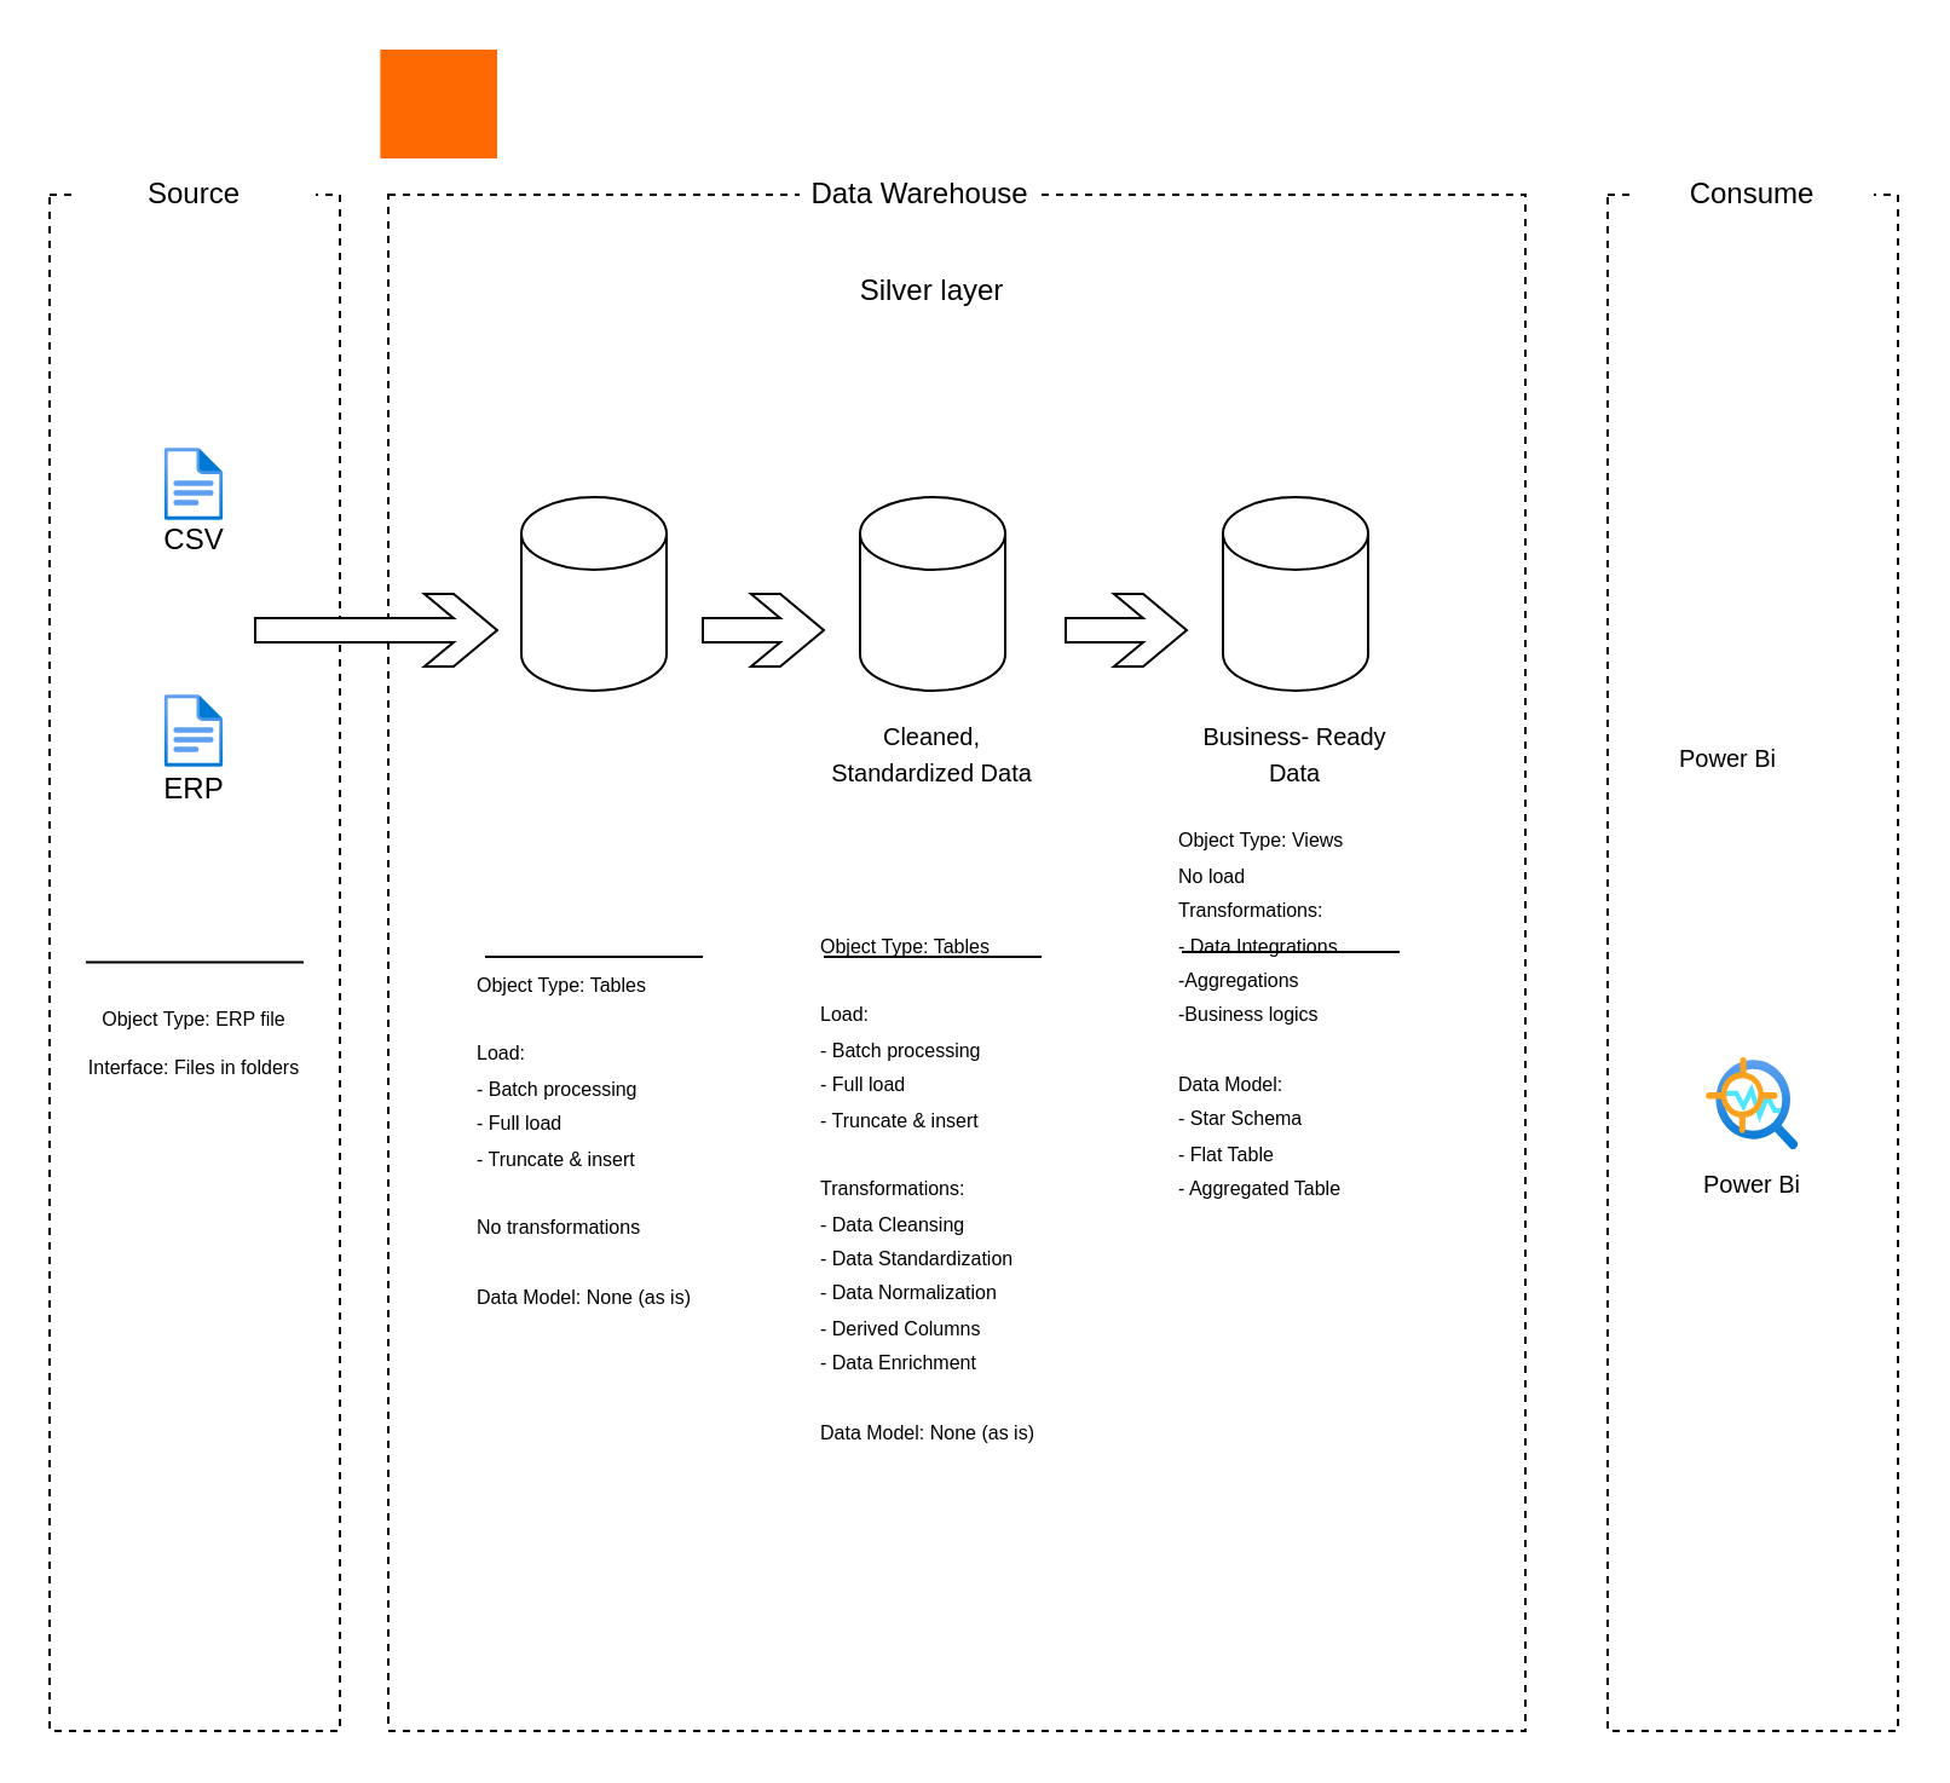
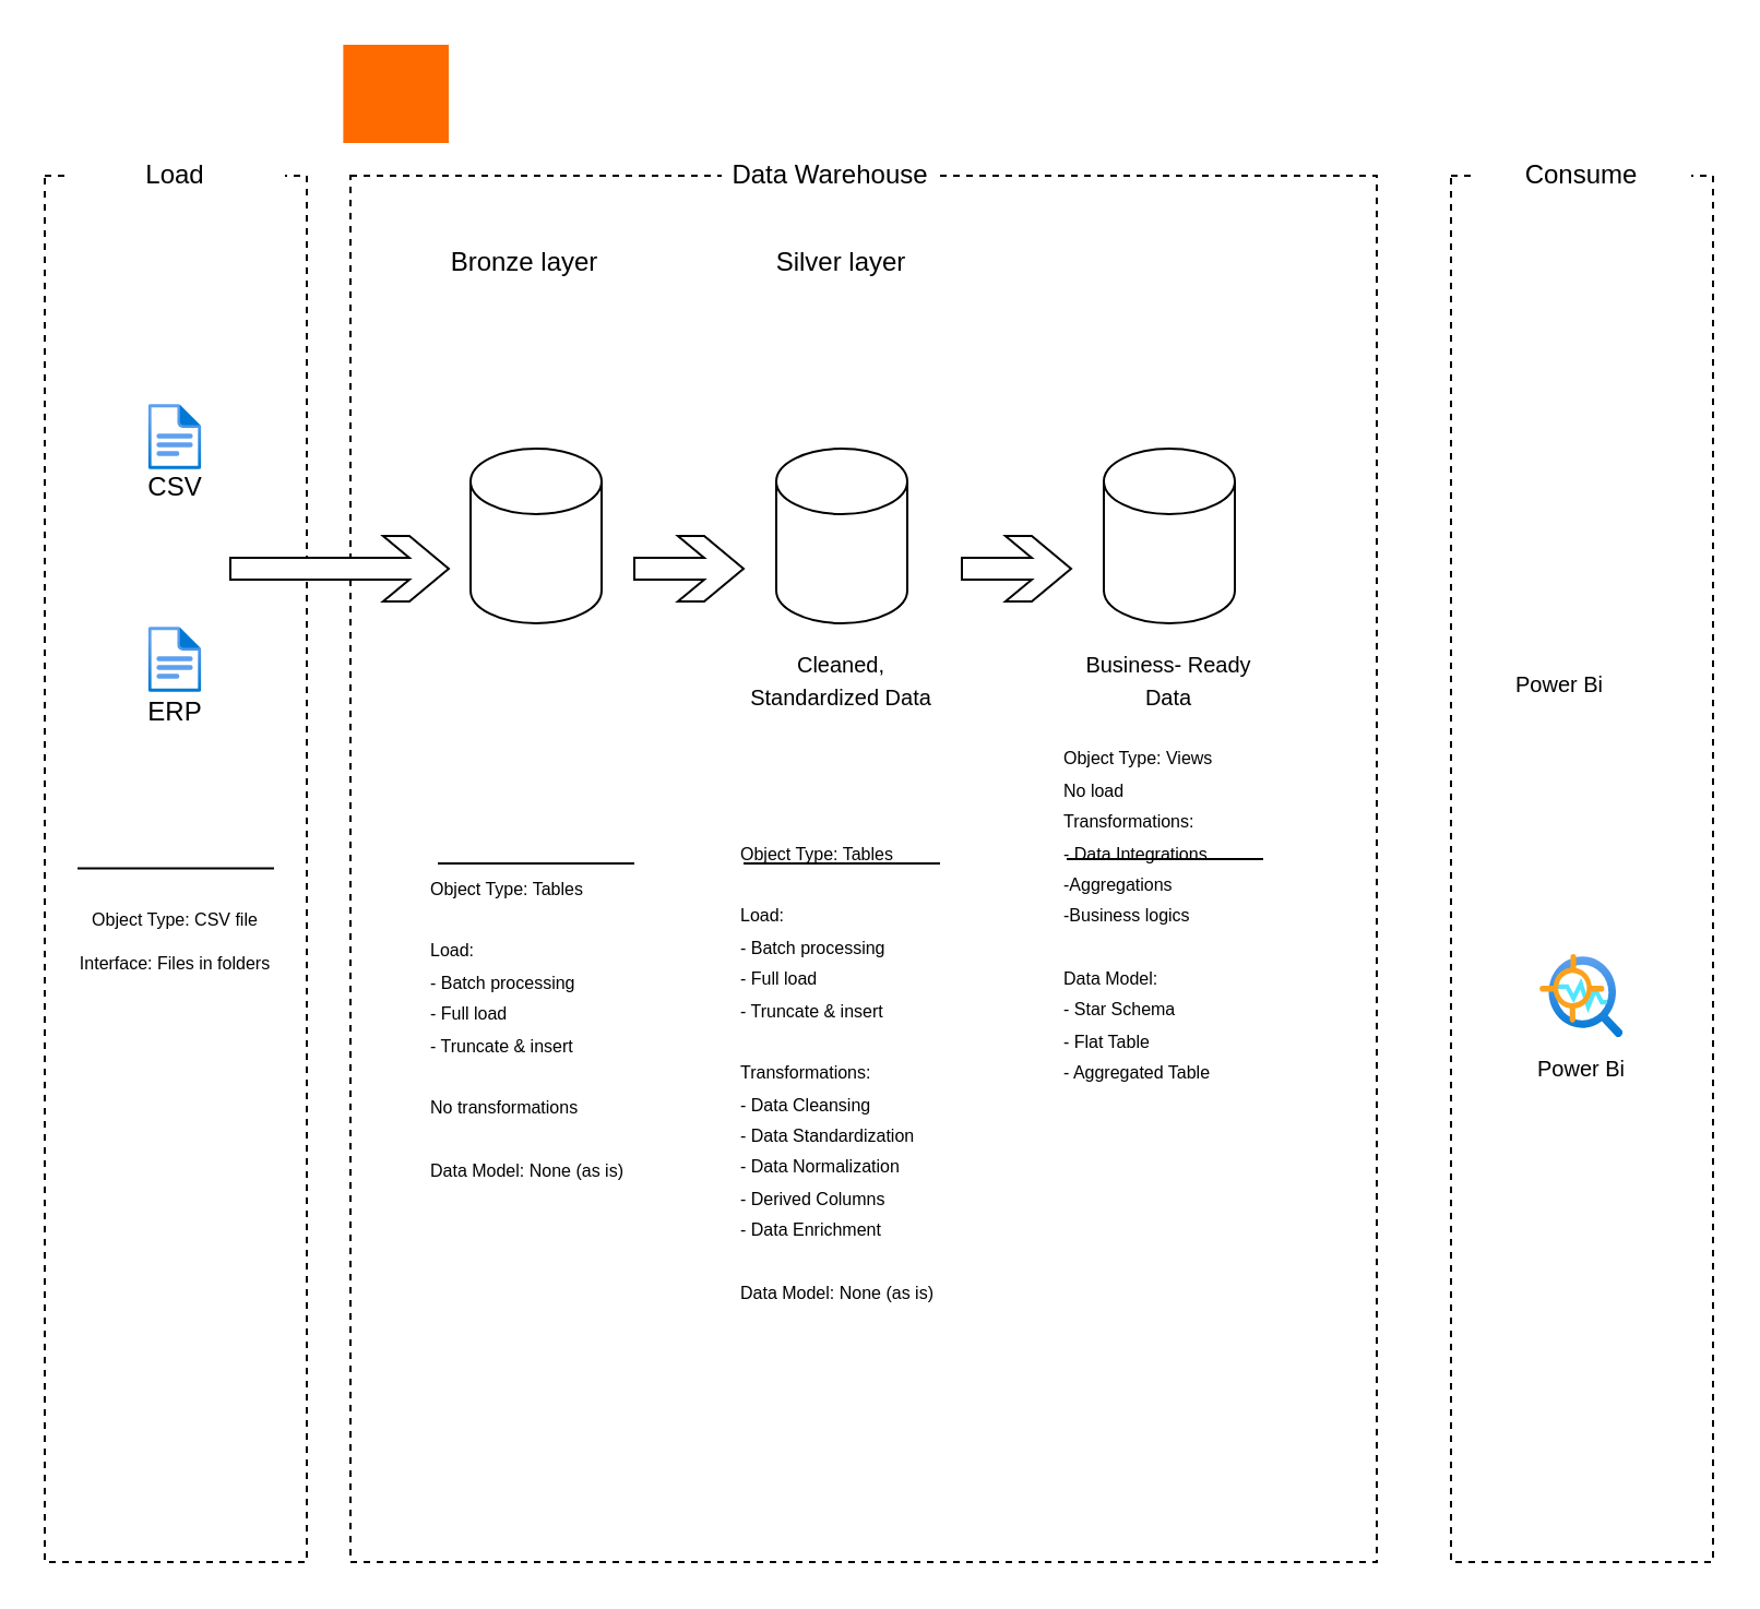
  <mxCell id="0" />
  <mxCell id="1" parent="0" />
  <mxCell id="2" value="" style="rounded=0;whiteSpace=wrap;html=1;fillColor=none;dashed=1;strokeColor=light-dark(#000000,#E6E6E6);" vertex="1" parent="1"><mxGeometry x="20" y="80" width="120" height="635" as="geometry" /></mxCell>
- <mxCell id="3" value="Source" style="rounded=0;whiteSpace=wrap;html=1;strokeColor=none;fillColor=default;" vertex="1" parent="1"><mxGeometry x="30" y="65" width="100" height="30" as="geometry" /></mxCell>
+ <mxCell id="3" value="Load" style="rounded=0;whiteSpace=wrap;html=1;strokeColor=none;fillColor=default;" vertex="1" parent="1"><mxGeometry x="30" y="65" width="100" height="30" as="geometry" /></mxCell>
  <mxCell id="4" value="" style="rounded=0;whiteSpace=wrap;html=1;fillColor=none;dashed=1;strokeColor=light-dark(#000000,#E6E6E6);" vertex="1" parent="1"><mxGeometry x="160" y="80" width="470" height="635" as="geometry" /></mxCell>
  <mxCell id="5" value="Data Warehouse" style="rounded=0;whiteSpace=wrap;html=1;strokeColor=none;fillColor=default;" vertex="1" parent="1"><mxGeometry x="330" y="65" width="100" height="30" as="geometry" /></mxCell>
  <mxCell id="6" value="" style="rounded=0;whiteSpace=wrap;html=1;fillColor=none;dashed=1;strokeColor=light-dark(#000000,#E6E6E6);" vertex="1" parent="1"><mxGeometry x="664" y="80" width="120" height="635" as="geometry" /></mxCell>
  <mxCell id="7" value="Consume" style="rounded=0;whiteSpace=wrap;html=1;strokeColor=none;fillColor=default;" vertex="1" parent="1"><mxGeometry x="674" y="65" width="100" height="30" as="geometry" /></mxCell>
+ <mxCell id="8" value="&lt;font style=&quot;color: light-dark(rgb(0, 0, 0), rgb(0, 0, 0));&quot;&gt;Bronze layer&lt;/font&gt;" style="rounded=0;whiteSpace=wrap;html=1;strokeColor=none;fillColor=light-dark(#FFFFFF,#FFB570);" vertex="1" parent="1"><mxGeometry x="190" y="105" width="100" height="30" as="geometry" /></mxCell>
  <mxCell id="9" value="" style="rounded=0;whiteSpace=wrap;html=1;fillColor=none;dashed=1;strokeColor=light-dark(#FFFFFF,#FFB570);" vertex="1" parent="1"><mxGeometry x="180" y="145" width="130" height="550" as="geometry" /></mxCell>
  <mxCell id="10" value="&lt;font style=&quot;color: light-dark(rgb(0, 0, 0), rgb(0, 0, 0));&quot;&gt;Silver layer&lt;/font&gt;" style="rounded=0;whiteSpace=wrap;html=1;strokeColor=none;fillColor=light-dark(#FFFFFF,#C9ADA7);" vertex="1" parent="1"><mxGeometry x="335" y="105" width="100" height="30" as="geometry" /></mxCell>
  <mxCell id="11" value="" style="rounded=0;whiteSpace=wrap;html=1;fillColor=none;dashed=1;strokeColor=light-dark(#FFFFFF,#C9ADA7);" vertex="1" parent="1"><mxGeometry x="320" y="145" width="130" height="550" as="geometry" /></mxCell>
  <mxCell id="12" value="" style="rounded=0;whiteSpace=wrap;html=1;fillColor=none;dashed=1;strokeColor=light-dark(#FFFFFF,#FFB703);" vertex="1" parent="1"><mxGeometry x="470" y="145" width="130" height="550" as="geometry" /></mxCell>
  <mxCell id="13" style="edgeStyle=orthogonalEdgeStyle;rounded=0;orthogonalLoop=1;jettySize=auto;html=1;exitX=0.5;exitY=1;exitDx=0;exitDy=0;" edge="1" parent="1" source="10" target="10"><mxGeometry relative="1" as="geometry" /></mxCell>
  <mxCell id="14" value="CSV" style="rounded=0;whiteSpace=wrap;html=1;strokeColor=none;fillColor=none;" vertex="1" parent="1"><mxGeometry x="54.99" y="218" width="50" height="10" as="geometry" /></mxCell>
  <mxCell id="15" value="ERP" style="rounded=0;whiteSpace=wrap;html=1;strokeColor=none;fillColor=none;" vertex="1" parent="1"><mxGeometry x="30" y="321" width="100" height="10" as="geometry" /></mxCell>
- <mxCell id="16" value="&lt;font style=&quot;font-size: 8px;&quot;&gt;Object Type: ERP file&lt;/font&gt;" style="rounded=0;whiteSpace=wrap;html=1;strokeColor=none;fillColor=none;" vertex="1" parent="1"><mxGeometry x="30" y="415" width="100" height="10" as="geometry" /></mxCell>
+ <mxCell id="16" value="&lt;font style=&quot;font-size: 8px;&quot;&gt;Object Type: CSV file&lt;/font&gt;" style="rounded=0;whiteSpace=wrap;html=1;strokeColor=none;fillColor=none;" vertex="1" parent="1"><mxGeometry x="30" y="415" width="100" height="10" as="geometry" /></mxCell>
  <mxCell id="17" value="&lt;font style=&quot;font-size: 8px;&quot;&gt;Interface: Files in folders&lt;/font&gt;" style="rounded=0;whiteSpace=wrap;html=1;strokeColor=none;fillColor=none;" vertex="1" parent="1"><mxGeometry x="30" y="435" width="100" height="10" as="geometry" /></mxCell>
  <mxCell id="18" value="" style="shape=cylinder3;whiteSpace=wrap;html=1;boundedLbl=1;backgroundOutline=1;size=15;strokeColor=light-dark(#000000,#FFB570);" vertex="1" parent="1"><mxGeometry x="215" y="205" width="60" height="80" as="geometry" /></mxCell>
  <mxCell id="19" value="" style="shape=cylinder3;whiteSpace=wrap;html=1;boundedLbl=1;backgroundOutline=1;size=15;strokeColor=light-dark(#000000,#C9ADA7);" vertex="1" parent="1"><mxGeometry x="355" y="205" width="60" height="80" as="geometry" /></mxCell>
  <mxCell id="20" value="" style="shape=cylinder3;whiteSpace=wrap;html=1;boundedLbl=1;backgroundOutline=1;size=15;strokeColor=light-dark(#000000,#FFB703);" vertex="1" parent="1"><mxGeometry x="505" y="205" width="60" height="80" as="geometry" /></mxCell>
  <mxCell id="21" value="" style="image;aspect=fixed;html=1;points=[];align=center;fontSize=12;image=img/lib/azure2/general/File.svg;" vertex="1" parent="1"><mxGeometry x="67.82" y="287" width="24.35" height="30" as="geometry" /></mxCell>
  <mxCell id="22" value="" style="image;aspect=fixed;html=1;points=[];align=center;fontSize=12;image=img/lib/azure2/general/File.svg;" vertex="1" parent="1"><mxGeometry x="67.82" y="185" width="24.35" height="30" as="geometry" /></mxCell>
  <mxCell id="23" value="&lt;font style=&quot;font-size: 10px;&quot;&gt;Cleaned, Standardized Data&lt;/font&gt;" style="rounded=0;whiteSpace=wrap;html=1;strokeColor=none;fillColor=none;" vertex="1" parent="1"><mxGeometry x="335" y="307" width="100" height="8" as="geometry" /></mxCell>
  <mxCell id="24" value="&lt;font style=&quot;font-size: 10px;&quot;&gt;Business- Ready Data&lt;/font&gt;" style="rounded=0;whiteSpace=wrap;html=1;strokeColor=none;fillColor=none;" vertex="1" parent="1"><mxGeometry x="485" y="307" width="100" height="8" as="geometry" /></mxCell>
  <mxCell id="25" value="" style="html=1;shadow=0;dashed=0;align=center;verticalAlign=middle;shape=mxgraph.arrows2.sharpArrow;dy1=0.67;dx1=18;dx2=18;notch=0;" vertex="1" parent="1"><mxGeometry x="104.99" y="245" width="100" height="30" as="geometry" /></mxCell>
  <mxCell id="26" value="" style="html=1;shadow=0;dashed=0;align=center;verticalAlign=middle;shape=mxgraph.arrows2.sharpArrow;dy1=0.67;dx1=18;dx2=18;notch=0;" vertex="1" parent="1"><mxGeometry x="290" y="245" width="50" height="30" as="geometry" /></mxCell>
  <mxCell id="27" value="" style="html=1;shadow=0;dashed=0;align=center;verticalAlign=middle;shape=mxgraph.arrows2.sharpArrow;dy1=0.67;dx1=18;dx2=18;notch=0;" vertex="1" parent="1"><mxGeometry x="440" y="245" width="50" height="30" as="geometry" /></mxCell>
  <mxCell id="28" value="" style="endArrow=none;html=1;rounded=0;entryX=0.833;entryY=0.573;entryDx=0;entryDy=0;entryPerimeter=0;" edge="1" parent="1"><mxGeometry width="50" height="50" relative="1" as="geometry"><mxPoint x="200" y="395" as="sourcePoint" /><mxPoint x="290" y="395" as="targetPoint" /></mxGeometry></mxCell>
  <mxCell id="29" value="&lt;div&gt;&lt;span style=&quot;background-color: transparent; color: light-dark(rgb(0, 0, 0), rgb(255, 255, 255));&quot;&gt;&lt;font style=&quot;font-size: 8px;&quot;&gt;Object Type: Tables&lt;/font&gt;&lt;/span&gt;&lt;/div&gt;&lt;div&gt;&lt;span style=&quot;background-color: transparent; color: light-dark(rgb(0, 0, 0), rgb(255, 255, 255));&quot;&gt;&lt;font style=&quot;font-size: 8px;&quot;&gt;&lt;br&gt;&lt;/font&gt;&lt;/span&gt;&lt;/div&gt;&lt;div&gt;&lt;span style=&quot;background-color: transparent; color: light-dark(rgb(0, 0, 0), rgb(255, 255, 255));&quot;&gt;&lt;font style=&quot;font-size: 8px;&quot;&gt;Load:&lt;/font&gt;&lt;/span&gt;&lt;/div&gt;&lt;span style=&quot;background-color: transparent; color: light-dark(rgb(0, 0, 0), rgb(255, 255, 255));&quot;&gt;&lt;font style=&quot;font-size: 8px;&quot;&gt;- Batch processing&lt;/font&gt;&lt;/span&gt;&lt;div&gt;&lt;span style=&quot;background-color: transparent; color: light-dark(rgb(0, 0, 0), rgb(255, 255, 255));&quot;&gt;&lt;font style=&quot;font-size: 8px;&quot;&gt;- Full load&lt;/font&gt;&lt;/span&gt;&lt;/div&gt;&lt;div&gt;&lt;span style=&quot;background-color: transparent; color: light-dark(rgb(0, 0, 0), rgb(255, 255, 255));&quot;&gt;&lt;font style=&quot;font-size: 8px;&quot;&gt;- Truncate &amp;amp; insert&lt;/font&gt;&lt;/span&gt;&lt;/div&gt;&lt;div&gt;&lt;span style=&quot;background-color: transparent; color: light-dark(rgb(0, 0, 0), rgb(255, 255, 255));&quot;&gt;&lt;font style=&quot;font-size: 8px;&quot;&gt;&lt;br&gt;&lt;/font&gt;&lt;/span&gt;&lt;/div&gt;&lt;div&gt;&lt;span style=&quot;background-color: transparent; color: light-dark(rgb(0, 0, 0), rgb(255, 255, 255));&quot;&gt;&lt;font style=&quot;font-size: 8px;&quot;&gt;No transformations&lt;/font&gt;&lt;/span&gt;&lt;/div&gt;&lt;div&gt;&lt;span style=&quot;background-color: transparent; color: light-dark(rgb(0, 0, 0), rgb(255, 255, 255));&quot;&gt;&lt;font style=&quot;font-size: 8px;&quot;&gt;&lt;br&gt;&lt;/font&gt;&lt;/span&gt;&lt;/div&gt;&lt;div&gt;&lt;span style=&quot;background-color: transparent; color: light-dark(rgb(0, 0, 0), rgb(255, 255, 255));&quot;&gt;&lt;font style=&quot;font-size: 8px;&quot;&gt;Data Model: None (as is)&lt;/font&gt;&lt;/span&gt;&lt;/div&gt;" style="rounded=0;whiteSpace=wrap;html=1;strokeColor=none;fillColor=none;align=left;" vertex="1" parent="1"><mxGeometry x="195" y="405" width="110" height="130" as="geometry" /></mxCell>
  <mxCell id="30" value="" style="endArrow=none;html=1;rounded=0;entryX=0.833;entryY=0.573;entryDx=0;entryDy=0;entryPerimeter=0;" edge="1" parent="1"><mxGeometry width="50" height="50" relative="1" as="geometry"><mxPoint x="340" y="395" as="sourcePoint" /><mxPoint x="430" y="395" as="targetPoint" /></mxGeometry></mxCell>
  <mxCell id="31" value="&lt;div&gt;&lt;span style=&quot;background-color: transparent; color: light-dark(rgb(0, 0, 0), rgb(255, 255, 255));&quot;&gt;&lt;font style=&quot;font-size: 8px;&quot;&gt;Object Type: Tables&lt;/font&gt;&lt;/span&gt;&lt;/div&gt;&lt;div&gt;&lt;span style=&quot;background-color: transparent; color: light-dark(rgb(0, 0, 0), rgb(255, 255, 255));&quot;&gt;&lt;font style=&quot;font-size: 8px;&quot;&gt;&lt;br&gt;&lt;/font&gt;&lt;/span&gt;&lt;/div&gt;&lt;div&gt;&lt;span style=&quot;background-color: transparent; color: light-dark(rgb(0, 0, 0), rgb(255, 255, 255));&quot;&gt;&lt;font style=&quot;font-size: 8px;&quot;&gt;Load:&lt;/font&gt;&lt;/span&gt;&lt;/div&gt;&lt;span style=&quot;background-color: transparent; color: light-dark(rgb(0, 0, 0), rgb(255, 255, 255));&quot;&gt;&lt;font style=&quot;font-size: 8px;&quot;&gt;- Batch processing&lt;/font&gt;&lt;/span&gt;&lt;div&gt;&lt;span style=&quot;background-color: transparent; color: light-dark(rgb(0, 0, 0), rgb(255, 255, 255));&quot;&gt;&lt;font style=&quot;font-size: 8px;&quot;&gt;- Full load&lt;/font&gt;&lt;/span&gt;&lt;/div&gt;&lt;div&gt;&lt;span style=&quot;background-color: transparent; color: light-dark(rgb(0, 0, 0), rgb(255, 255, 255));&quot;&gt;&lt;font style=&quot;font-size: 8px;&quot;&gt;- Truncate &amp;amp; insert&lt;/font&gt;&lt;/span&gt;&lt;/div&gt;&lt;div&gt;&lt;span style=&quot;background-color: transparent; color: light-dark(rgb(0, 0, 0), rgb(255, 255, 255));&quot;&gt;&lt;font style=&quot;font-size: 8px;&quot;&gt;&lt;br&gt;&lt;/font&gt;&lt;/span&gt;&lt;/div&gt;&lt;div&gt;&lt;span style=&quot;background-color: transparent; color: light-dark(rgb(0, 0, 0), rgb(255, 255, 255));&quot;&gt;&lt;font style=&quot;font-size: 8px;&quot;&gt;Transformations:&lt;/font&gt;&lt;/span&gt;&lt;/div&gt;&lt;div&gt;&lt;span style=&quot;font-size: 8px;&quot;&gt;- Data Cleansing&lt;/span&gt;&lt;/div&gt;&lt;div&gt;&lt;span style=&quot;font-size: 8px;&quot;&gt;- Data Standardization&lt;/span&gt;&lt;/div&gt;&lt;div&gt;&lt;span style=&quot;font-size: 8px;&quot;&gt;- Data Normalization&lt;/span&gt;&lt;/div&gt;&lt;div&gt;&lt;span style=&quot;font-size: 8px;&quot;&gt;- Derived Columns&lt;/span&gt;&lt;/div&gt;&lt;div&gt;&lt;span style=&quot;font-size: 8px;&quot;&gt;- Data Enrichment&lt;/span&gt;&lt;/div&gt;&lt;div&gt;&lt;span style=&quot;background-color: transparent; color: light-dark(rgb(0, 0, 0), rgb(255, 255, 255));&quot;&gt;&lt;font style=&quot;font-size: 8px;&quot;&gt;&lt;br&gt;&lt;/font&gt;&lt;/span&gt;&lt;/div&gt;&lt;div&gt;&lt;span style=&quot;background-color: transparent; color: light-dark(rgb(0, 0, 0), rgb(255, 255, 255));&quot;&gt;&lt;font style=&quot;font-size: 8px;&quot;&gt;Data Model: None (as is)&lt;/font&gt;&lt;/span&gt;&lt;/div&gt;" style="rounded=0;whiteSpace=wrap;html=1;strokeColor=none;fillColor=none;align=left;" vertex="1" parent="1"><mxGeometry x="337" y="460" width="110" height="60" as="geometry" /></mxCell>
  <mxCell id="32" value="" style="endArrow=none;html=1;rounded=0;entryX=0.833;entryY=0.573;entryDx=0;entryDy=0;entryPerimeter=0;" edge="1" parent="1"><mxGeometry width="50" height="50" relative="1" as="geometry"><mxPoint x="35" y="397.3" as="sourcePoint" /><mxPoint x="125" y="397.3" as="targetPoint" /></mxGeometry></mxCell>
  <mxCell id="33" value="" style="endArrow=none;html=1;rounded=0;entryX=0.833;entryY=0.573;entryDx=0;entryDy=0;entryPerimeter=0;" edge="1" parent="1"><mxGeometry width="50" height="50" relative="1" as="geometry"><mxPoint x="488" y="393" as="sourcePoint" /><mxPoint x="578" y="393" as="targetPoint" /></mxGeometry></mxCell>
  <mxCell id="34" value="&lt;div&gt;&lt;span style=&quot;font-size: 8px;&quot;&gt;Object Type: Views&lt;/span&gt;&lt;/div&gt;&lt;div&gt;&lt;span style=&quot;font-size: 8px;&quot;&gt;No load&lt;/span&gt;&lt;/div&gt;&lt;div&gt;&lt;span style=&quot;font-size: 8px;&quot;&gt;Transformations:&lt;/span&gt;&lt;/div&gt;&lt;div&gt;&lt;span style=&quot;font-size: 8px;&quot;&gt;- Data Integrations&lt;/span&gt;&lt;/div&gt;&lt;div&gt;&lt;span style=&quot;font-size: 8px;&quot;&gt;-Aggregations&lt;/span&gt;&lt;/div&gt;&lt;div&gt;&lt;span style=&quot;font-size: 8px;&quot;&gt;-Business logics&lt;/span&gt;&lt;/div&gt;&lt;div&gt;&lt;span style=&quot;font-size: 8px;&quot;&gt;&lt;br&gt;&lt;/span&gt;&lt;/div&gt;&lt;div&gt;&lt;span style=&quot;font-size: 8px;&quot;&gt;Data Model:&lt;/span&gt;&lt;/div&gt;&lt;div&gt;&lt;span style=&quot;font-size: 8px;&quot;&gt;- Star Schema&lt;/span&gt;&lt;/div&gt;&lt;div&gt;&lt;span style=&quot;font-size: 8px;&quot;&gt;- Flat Table&lt;/span&gt;&lt;/div&gt;&lt;div&gt;&lt;span style=&quot;font-size: 8px;&quot;&gt;- Aggregated Table&lt;/span&gt;&lt;/div&gt;" style="rounded=0;whiteSpace=wrap;html=1;strokeColor=none;fillColor=none;align=left;" vertex="1" parent="1"><mxGeometry x="485" y="388" width="110" height="60" as="geometry" /></mxCell>
  <mxCell id="35" value="" style="image;aspect=fixed;html=1;points=[];align=center;fontSize=12;image=img/lib/azure2/power_platform/PowerBI.svg;" vertex="1" parent="1"><mxGeometry x="700" y="228" width="28.5" height="38" as="geometry" /></mxCell>
  <mxCell id="36" value="" style="image;aspect=fixed;html=1;points=[];align=center;fontSize=12;image=img/lib/azure2/ai_machine_learning/Anomaly_Detector.svg;" vertex="1" parent="1"><mxGeometry x="705" y="437" width="38" height="38" as="geometry" /></mxCell>
  <mxCell id="37" value="&lt;font style=&quot;font-size: 10px;&quot;&gt;Power Bi&lt;/font&gt;" style="rounded=0;whiteSpace=wrap;html=1;strokeColor=none;fillColor=none;" vertex="1" parent="1"><mxGeometry x="664" y="309" width="100" height="8" as="geometry" /></mxCell>
  <mxCell id="38" value="" style="points=[];aspect=fixed;html=1;align=center;shadow=0;dashed=0;fillColor=#FF6A00;strokeColor=none;shape=mxgraph.alibaba_cloud.mysql;" vertex="1" parent="1"><mxGeometry x="156.69" y="20" width="48.3" height="45" as="geometry" /></mxCell>
  <mxCell id="39" value="&lt;font style=&quot;font-size: 10px;&quot;&gt;Power Bi&lt;/font&gt;" style="rounded=0;whiteSpace=wrap;html=1;strokeColor=none;fillColor=none;" vertex="1" parent="1"><mxGeometry x="674" y="485" width="100" height="8" as="geometry" /></mxCell>
